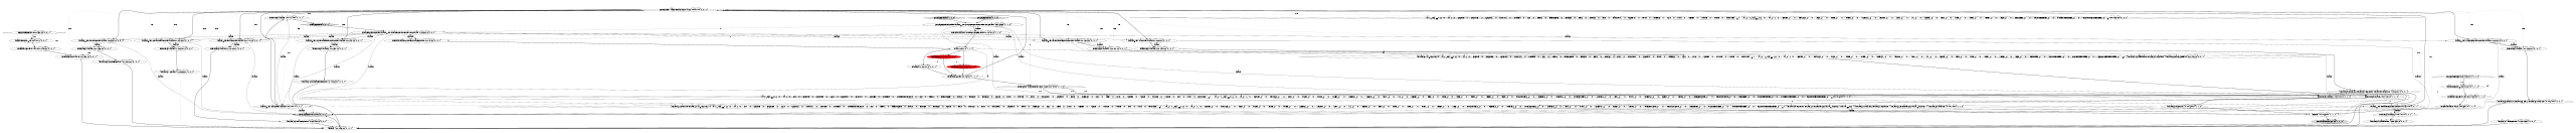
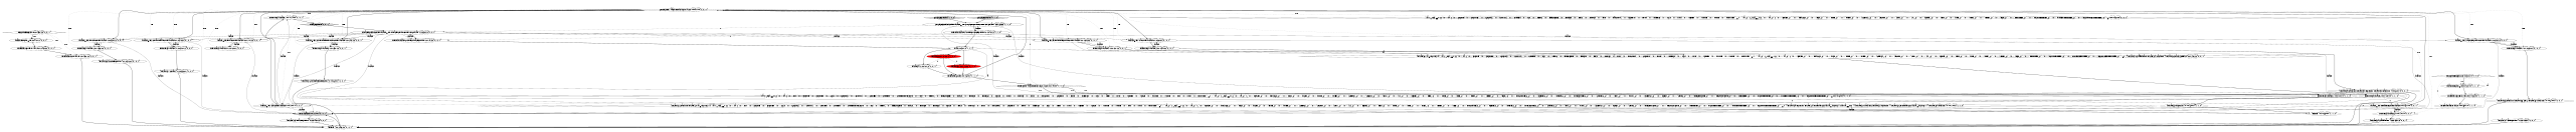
  digraph {
    node [fillcolor=white shape=ellipse style=filled]
    edge [style=bold]
    n1 [label="_localctx = new ExtractContext(_localctx)@@@17@@@['0', '0', '1']"]
    n2 [fillcolor=lightgray label="return _localctx@@@101@@@['0', '0', '1']"]
    n3 [label="enterOuterAlt(_localctx,2)@@@18@@@['0', '0', '1']"]
    n4 [label="{setState(575)extractExpression()}@@@19@@@['0', '0', '1']"]
    n5 [label="setState(594)@@@7@@@['0', '0', '1']"]
    n6 [label="_errHandler.sync(this)@@@8@@@['1', '1', '1']"]
    n7 [label="getInterpreter().adaptivePredict(_input,40,_ctx)@@@9@@@['1', '1', '0']" shape=diamond]
    n8 [label="getInterpreter().adaptivePredict(_input,79,_ctx)@@@9@@@['0', '0', '1']" shape=diamond]
    n9 [label="enterOuterAlt(_localctx,1)@@@10@@@['1', '1', '0']"]
    n10 [label="(((_la) & ~0x3f) == 0 && ((1L << _la) & ((1L << T__0) | (1L << ANALYZE) | (1L << ANALYZED) | (1L << CAST) | (1L << CATALOGS) | (1L << COLUMNS) | (1L << CONVERT) | (1L << CURRENT) | (1L << CURRENT_TIMESTAMP) | (1L << DAY) | (1L << DEBUG) | (1L << EXECUTABLE) | (1L << EXISTS) | (1L << EXPLAIN) | (1L << EXTRACT) | (1L << FALSE) | (1L << FIRST) | (1L << FORMAT) | (1L << FULL) | (1L << FUNCTIONS) | (1L << GRAPHVIZ) | (1L << HOUR) | (1L << INTERVAL) | (1L << LAST) | (1L << LEFT) | (1L << LIMIT) | (1L << MAPPED) | (1L << MATCH) | (1L << MINUTE) | (1L << MONTH) | (1L << NOT) | (1L << NULL) | (1L << OPTIMIZED))) != 0) || ((((_la - 67)) & ~0x3f) == 0 && ((1L << (_la - 67)) & ((1L << (PARSED - 67)) | (1L << (PHYSICAL - 67)) | (1L << (PLAN - 67)) | (1L << (RIGHT - 67)) | (1L << (RLIKE - 67)) | (1L << (QUERY - 67)) | (1L << (SCHEMAS - 67)) | (1L << (SECOND - 67)) | (1L << (SHOW - 67)) | (1L << (SYS - 67)) | (1L << (TABLES - 67)) | (1L << (TEXT - 67)) | (1L << (TRUE - 67)) | (1L << (TYPE - 67)) | (1L << (TYPES - 67)) | (1L << (VERIFY - 67)) | (1L << (YEAR - 67)) | (1L << (FUNCTION_ESC - 67)) | (1L << (DATE_ESC - 67)) | (1L << (TIME_ESC - 67)) | (1L << (TIMESTAMP_ESC - 67)) | (1L << (GUID_ESC - 67)) | (1L << (PLUS - 67)) | (1L << (MINUS - 67)) | (1L << (ASTERISK - 67)) | (1L << (PARAM - 67)) | (1L << (STRING - 67)) | (1L << (INTEGER_VALUE - 67)) | (1L << (DECIMAL_VALUE - 67)) | (1L << (IDENTIFIER - 67)) | (1L << (DIGIT_IDENTIFIER - 67)) | (1L << (QUOTED_IDENTIFIER - 67)) | (1L << (BACKQUOTED_IDENTIFIER - 67)))) != 0)@@@16@@@['1', '1', '0']" shape=diamond]
    n11 [label="enterOuterAlt(_localctx,2)@@@42@@@['1', '1', '0']"]
    n12 [label="enterOuterAlt(_localctx,6)@@@56@@@['0', '0', '1']"]
    n13 [label="_localctx = new StarContext(_localctx)@@@38@@@['0', '0', '1']"]
    n14 [label="enterOuterAlt(_localctx,5)@@@39@@@['0', '0', '1']"]
    n15 [label="_localctx = new ConstantDefaultContext(_localctx)@@@31@@@['0', '0', '1']"]
    n16 [label="enterOuterAlt(_localctx,4)@@@32@@@['0', '0', '1']"]
    n17 [label="enterOuterAlt(_localctx,1)@@@11@@@['0', '0', '1']"]
    n18 [label="enterOuterAlt(_localctx,7)@@@63@@@['0', '0', '1']"]
    n19 [label="_localctx = new FunctionContext(_localctx)@@@55@@@['0', '0', '1']"]
    n20 [label="_localctx = new CurrentDateTimeFunctionContext(_localctx)@@@24@@@['0', '0', '1']"]
    n21 [label="enterOuterAlt(_localctx,3)@@@25@@@['0', '0', '1']"]
    n22 [label="enterOuterAlt(_localctx,9)@@@81@@@['0', '0', '1']"]
    n23 [label="_localctx = new ParenthesizedExpressionContext(_localctx)@@@80@@@['0', '0', '1']"]
    n24 [label="_localctx = new DereferenceContext(_localctx)@@@73@@@['0', '0', '1']"]
    n25 [label="_localctx = new SubqueryExpressionContext(_localctx)@@@62@@@['0', '0', '1']"]
    n26 [label="(((_la) & ~0x3f) == 0 && ((1L << _la) & ((1L << ANALYZE) | (1L << ANALYZED) | (1L << CATALOGS) | (1L << COLUMNS) | (1L << CURRENT) | (1L << DAY) | (1L << DEBUG) | (1L << EXECUTABLE) | (1L << EXPLAIN) | (1L << FIRST) | (1L << FORMAT) | (1L << FULL) | (1L << FUNCTIONS) | (1L << GRAPHVIZ) | (1L << HOUR) | (1L << INTERVAL) | (1L << LAST) | (1L << LIMIT) | (1L << MAPPED) | (1L << MINUTE) | (1L << MONTH) | (1L << OPTIMIZED))) != 0) || ((((_la - 67)) & ~0x3f) == 0 && ((1L << (_la - 67)) & ((1L << (PARSED - 67)) | (1L << (PHYSICAL - 67)) | (1L << (PLAN - 67)) | (1L << (RLIKE - 67)) | (1L << (QUERY - 67)) | (1L << (SCHEMAS - 67)) | (1L << (SECOND - 67)) | (1L << (SHOW - 67)) | (1L << (SYS - 67)) | (1L << (TABLES - 67)) | (1L << (TEXT - 67)) | (1L << (TYPE - 67)) | (1L << (TYPES - 67)) | (1L << (VERIFY - 67)) | (1L << (YEAR - 67)) | (1L << (IDENTIFIER - 67)) | (1L << (DIGIT_IDENTIFIER - 67)) | (1L << (QUOTED_IDENTIFIER - 67)) | (1L << (BACKQUOTED_IDENTIFIER - 67)))) != 0)@@@43@@@['0', '0', '1']" shape=diamond]
    n27 [label="_localctx = new CastContext(_localctx)@@@10@@@['0', '0', '1']"]
    n28 [label="enterOuterAlt(_localctx,8)@@@74@@@['0', '0', '1']"]
    n29 [label="{setState(318)match(T__0)setState(327)_la = _input.LA(1)if ((((_la) & ~0x3f) == 0 && ((1L << _la) & ((1L << T__0) | (1L << ANALYZE) | (1L << ANALYZED) | (1L << CAST) | (1L << CATALOGS) | (1L << COLUMNS) | (1L << CONVERT) | (1L << CURRENT) | (1L << CURRENT_TIMESTAMP) | (1L << DAY) | (1L << DEBUG) | (1L << EXECUTABLE) | (1L << EXISTS) | (1L << EXPLAIN) | (1L << EXTRACT) | (1L << FALSE) | (1L << FIRST) | (1L << FORMAT) | (1L << FULL) | (1L << FUNCTIONS) | (1L << GRAPHVIZ) | (1L << HOUR) | (1L << INTERVAL) | (1L << LAST) | (1L << LEFT) | (1L << LIMIT) | (1L << MAPPED) | (1L << MATCH) | (1L << MINUTE) | (1L << MONTH) | (1L << NOT) | (1L << NULL) | (1L << OPTIMIZED))) != 0) || ((((_la - 67)) & ~0x3f) == 0 && ((1L << (_la - 67)) & ((1L << (PARSED - 67)) | (1L << (PHYSICAL - 67)) | (1L << (PLAN - 67)) | (1L << (RIGHT - 67)) | (1L << (RLIKE - 67)) | (1L << (QUERY - 67)) | (1L << (SCHEMAS - 67)) | (1L << (SECOND - 67)) | (1L << (SHOW - 67)) | (1L << (SYS - 67)) | (1L << (TABLES - 67)) | (1L << (TEXT - 67)) | (1L << (TRUE - 67)) | (1L << (TYPE - 67)) | (1L << (TYPES - 67)) | (1L << (VERIFY - 67)) | (1L << (YEAR - 67)) | (1L << (FUNCTION_ESC - 67)) | (1L << (DATE_ESC - 67)) | (1L << (TIME_ESC - 67)) | (1L << (TIMESTAMP_ESC - 67)) | (1L << (GUID_ESC - 67)) | (1L << (PLUS - 67)) | (1L << (MINUS - 67)) | (1L << (ASTERISK - 67)) | (1L << (PARAM - 67)) | (1L << (STRING - 67)) | (1L << (INTEGER_VALUE - 67)) | (1L << (DECIMAL_VALUE - 67)) | (1L << (IDENTIFIER - 67)) | (1L << (DIGIT_IDENTIFIER - 67)) | (1L << (QUOTED_IDENTIFIER - 67)) | (1L << (BACKQUOTED_IDENTIFIER - 67)))) != 0)) {{setState(319)expression()setState(324)_errHandler.sync(this)_la = _input.LA(1)while (_la == T__2) {{{setState(320)match(T__2)setState(321)expression()}}setState(326)_errHandler.sync(this)_la = _input.LA(1)}}}setState(329)match(T__1)}@@@11@@@['1', '1', '0']"]
    n30 [label="{setState(330)expression()}@@@43@@@['1', '1', '0']"]
    n31 [label="{setState(584)functionExpression()}@@@57@@@['0', '0', '1']"]
    n32 [label="{exitRule()}@@@98@@@['0', '0', '1']"]
    n33 [fillcolor=lightgray label="groupingExpressions['1', '0', '0']" shape=diamond]
    n34 [label="GroupingExpressionsContext _localctx = new GroupingExpressionsContext(_ctx,getState())@@@3@@@['1', '1', '0']"]
    n35 [label="enterRule(_localctx,24,RULE_groupingExpressions)@@@4@@@['1', '1', '0']"]
-   n36 [fillcolor=lightgray label="return _localctx@@@58@@@['1', '1', '0']"]
    n37 [label="PrimaryExpressionContext _localctx = new PrimaryExpressionContext(_ctx,getState())@@@3@@@['0', '0', '1']"]
    n38 [label="enterRule(_localctx,60,RULE_primaryExpression)@@@4@@@['0', '0', '1']"]
    n39 [label="int _la@@@5@@@['1', '1', '1']"]
    n40 [fillcolor=red label="setState(331)@@@7@@@['0', '1', '0']"]
    n41 [fillcolor=red label="setState(336)@@@7@@@['1', '0', '0']"]
    n42 [label="{setState(581)_la = _input.LA(1)if ((((_la) & ~0x3f) == 0 && ((1L << _la) & ((1L << ANALYZE) | (1L << ANALYZED) | (1L << CATALOGS) | (1L << COLUMNS) | (1L << CURRENT) | (1L << DAY) | (1L << DEBUG) | (1L << EXECUTABLE) | (1L << EXPLAIN) | (1L << FIRST) | (1L << FORMAT) | (1L << FULL) | (1L << FUNCTIONS) | (1L << GRAPHVIZ) | (1L << HOUR) | (1L << INTERVAL) | (1L << LAST) | (1L << LIMIT) | (1L << MAPPED) | (1L << MINUTE) | (1L << MONTH) | (1L << OPTIMIZED))) != 0) || ((((_la - 67)) & ~0x3f) == 0 && ((1L << (_la - 67)) & ((1L << (PARSED - 67)) | (1L << (PHYSICAL - 67)) | (1L << (PLAN - 67)) | (1L << (RLIKE - 67)) | (1L << (QUERY - 67)) | (1L << (SCHEMAS - 67)) | (1L << (SECOND - 67)) | (1L << (SHOW - 67)) | (1L << (SYS - 67)) | (1L << (TABLES - 67)) | (1L << (TEXT - 67)) | (1L << (TYPE - 67)) | (1L << (TYPES - 67)) | (1L << (VERIFY - 67)) | (1L << (YEAR - 67)) | (1L << (IDENTIFIER - 67)) | (1L << (DIGIT_IDENTIFIER - 67)) | (1L << (QUOTED_IDENTIFIER - 67)) | (1L << (BACKQUOTED_IDENTIFIER - 67)))) != 0)) {{setState(578)qualifiedName()setState(579)match(DOT)}}setState(583)match(ASTERISK)}@@@40@@@['0', '0', '1']"]
    n43 [label="{setState(590)match(T__0)setState(591)expression()setState(592)match(T__1)}@@@82@@@['0', '0', '1']"]
    n44 [label="_errHandler.recover(this,re)@@@53@@@['1', '1', '0']"]
    n45 [label="{exitRule()}@@@55@@@['1', '1', '0']"]
    n46 [label="{setState(577)constant()}@@@33@@@['0', '0', '1']"]
    n47 [fillcolor=lightgray label="primaryExpression['0', '0', '1']" shape=diamond]
    n48 [label="{setState(574)castExpression()}@@@12@@@['0', '0', '1']"]
    n49 [label="{setState(585)match(T__0)setState(586)query()setState(587)match(T__1)}@@@64@@@['0', '0', '1']"]
    n50 [label="_errHandler.recover(this,re)@@@96@@@['0', '0', '1']"]
    n51 [label="{setState(576)builtinDateTimeFunction()}@@@26@@@['0', '0', '1']"]
    n52 [label="{setState(589)qualifiedName()}@@@75@@@['0', '0', '1']"]
    n53 [label="_errHandler.reportError(this,re)@@@95@@@['0', '0', '1']"]
    n54 [label="RecognitionException re@@@50@@@['1', '1', '0']" shape=diamond]
    n55 [label="_errHandler.reportError(this,re)@@@52@@@['1', '1', '0']"]
    n56 [label="_localctx.exception = re@@@51@@@['1', '1', '0']"]
    n57 [label="RecognitionException re@@@93@@@['0', '0', '1']" shape=diamond]
    n58 [label="_localctx.exception = re@@@94@@@['0', '0', '1']"]
    n59 [fillcolor=lightgray label="groupingExpressions['0', '1', '0']" shape=diamond]
    n1 -> n2 [label=_localctx style=solid]
    n1 -> n3 [label=_localctx style=solid]
    n1 -> n3
-   n3 -> n4
+   n2 -> n4
    n4 -> n32
    n5 -> n6
    n6 -> n7
    n6 -> n8
    n7 -> n8 [label=0 style=dashed]
    n7 -> n9 [label=true style=dotted]
    n7 -> n9
    n7 -> n10 [label=true style=dotted]
    n7 -> n11 [label=true style=dotted]
    n7 -> n11
    n8 -> n1
    n8 -> n1 [label=true style=dotted]
    n8 -> n3 [label=true style=dotted]
    n8 -> n12 [label=true style=dotted]
    n8 -> n13 [label=true style=dotted]
    n8 -> n13
    n8 -> n14 [label=true style=dotted]
    n8 -> n15 [label=true style=dotted]
    n8 -> n15
    n8 -> n16 [label=true style=dotted]
    n8 -> n17 [label=true style=dotted]
    n8 -> n18 [label=true style=dotted]
    n8 -> n19 [label=true style=dotted]
    n8 -> n19
    n8 -> n20
    n8 -> n20 [label=true style=dotted]
    n8 -> n21 [label=true style=dotted]
    n8 -> n22 [label=true style=dotted]
    n8 -> n23 [label=true style=dotted]
    n8 -> n23
    n8 -> n24 [label=true style=dotted]
    n8 -> n24
    n8 -> n25
    n8 -> n25 [label=true style=dotted]
    n8 -> n26 [label=true style=dotted]
    n8 -> n27 [label=true style=dotted]
    n8 -> n27
    n8 -> n28 [label=true style=dotted]
    n9 -> n27 [label=0 style=dashed]
    n9 -> n29
    n11 -> n24 [label=0 style=dashed]
    n11 -> n30
    n12 -> n31
    n13 -> n2 [label=_localctx style=solid]
    n13 -> n14 [label=_localctx style=solid]
    n13 -> n14
    n14 -> n42
    n15 -> n2 [label=_localctx style=solid]
    n15 -> n16 [label=_localctx style=solid]
    n15 -> n16
    n16 -> n46
    n17 -> n47
    n18 -> n49
    n19 -> n2 [label=_localctx style=solid]
    n19 -> n12
    n19 -> n12 [label=_localctx style=solid]
    n20 -> n2 [label=_localctx style=solid]
    n20 -> n21 [label=_localctx style=solid]
    n20 -> n21
    n21 -> n51
    n22 -> n43
    n23 -> n2 [label=_localctx style=solid]
    n23 -> n22 [label=_localctx style=solid]
    n23 -> n22
    n24 -> n2 [label=_localctx style=solid]
    n24 -> n28 [label=_localctx style=solid]
    n24 -> n28
    n25 -> n2 [label=_localctx style=solid]
    n25 -> n18
    n25 -> n18 [label=_localctx style=solid]
    n27 -> n2 [label=_localctx style=solid]
    n27 -> n17
    n27 -> n17 [label=_localctx style=solid]
    n28 -> n52
    n29 -> n45
    n30 -> n45
    n31 -> n32
    n32 -> n2
    n33 -> n34
    n34 -> n9 [label=_localctx style=solid]
    n34 -> n11 [label=_localctx style=solid]
    n34 -> n35
    n34 -> n35 [label=_localctx style=solid]
-   n34 -> n36 [label=_localctx style=solid]
    n34 -> n37 [label=0 style=dashed]
    n35 -> n38 [label=0 style=dashed]
    n35 -> n39
    n37 -> n1 [label=_localctx style=solid]
    n37 -> n13 [label=_localctx style=solid]
    n37 -> n15 [label=_localctx style=solid]
    n37 -> n19 [label=_localctx style=solid]
    n37 -> n20 [label=_localctx style=solid]
    n37 -> n23 [label=_localctx style=solid]
    n37 -> n24 [label=_localctx style=solid]
    n37 -> n25 [label=_localctx style=solid]
    n37 -> n27 [label=_localctx style=solid]
    n37 -> n38 [label=_localctx style=solid]
    n37 -> n38
    n38 -> n39
    n39 -> n5
    n39 -> n29 [label=_la style=solid]
    n39 -> n40
    n39 -> n41
    n39 -> n42 [label=_la style=solid]
    n40 -> n6
    n41 -> n5 [label=0 style=dashed]
    n41 -> n6
    n41 -> n40 [label=0 style=dashed]
    n42 -> n32
    n43 -> n32
-   n44 -> n45
-   n45 -> n36
-   n46 -> n32 [style=dotted]
+   n46 -> n32
    n47 -> n37
    n48 -> n32
    n49 -> n32
    n50 -> n32
    n51 -> n32
+   n52 -> n32
    n53 -> n50
    n54 -> n44 [label=0 style=dotted]
    n54 -> n55 [label=_la style=dotted]
    n54 -> n56 [label=true style=dotted]
    n54 -> n56
    n55 -> n44
    n56 -> n55
-   n12 -> n50 [label=true style=dotted]
+   n57 -> n50 [label=true style=dotted]
    n57 -> n53 [label=true style=dotted]
    n57 -> n58
    n57 -> n58 [label=true style=dotted]
    n58 -> n53
    n59 -> n34
  }
